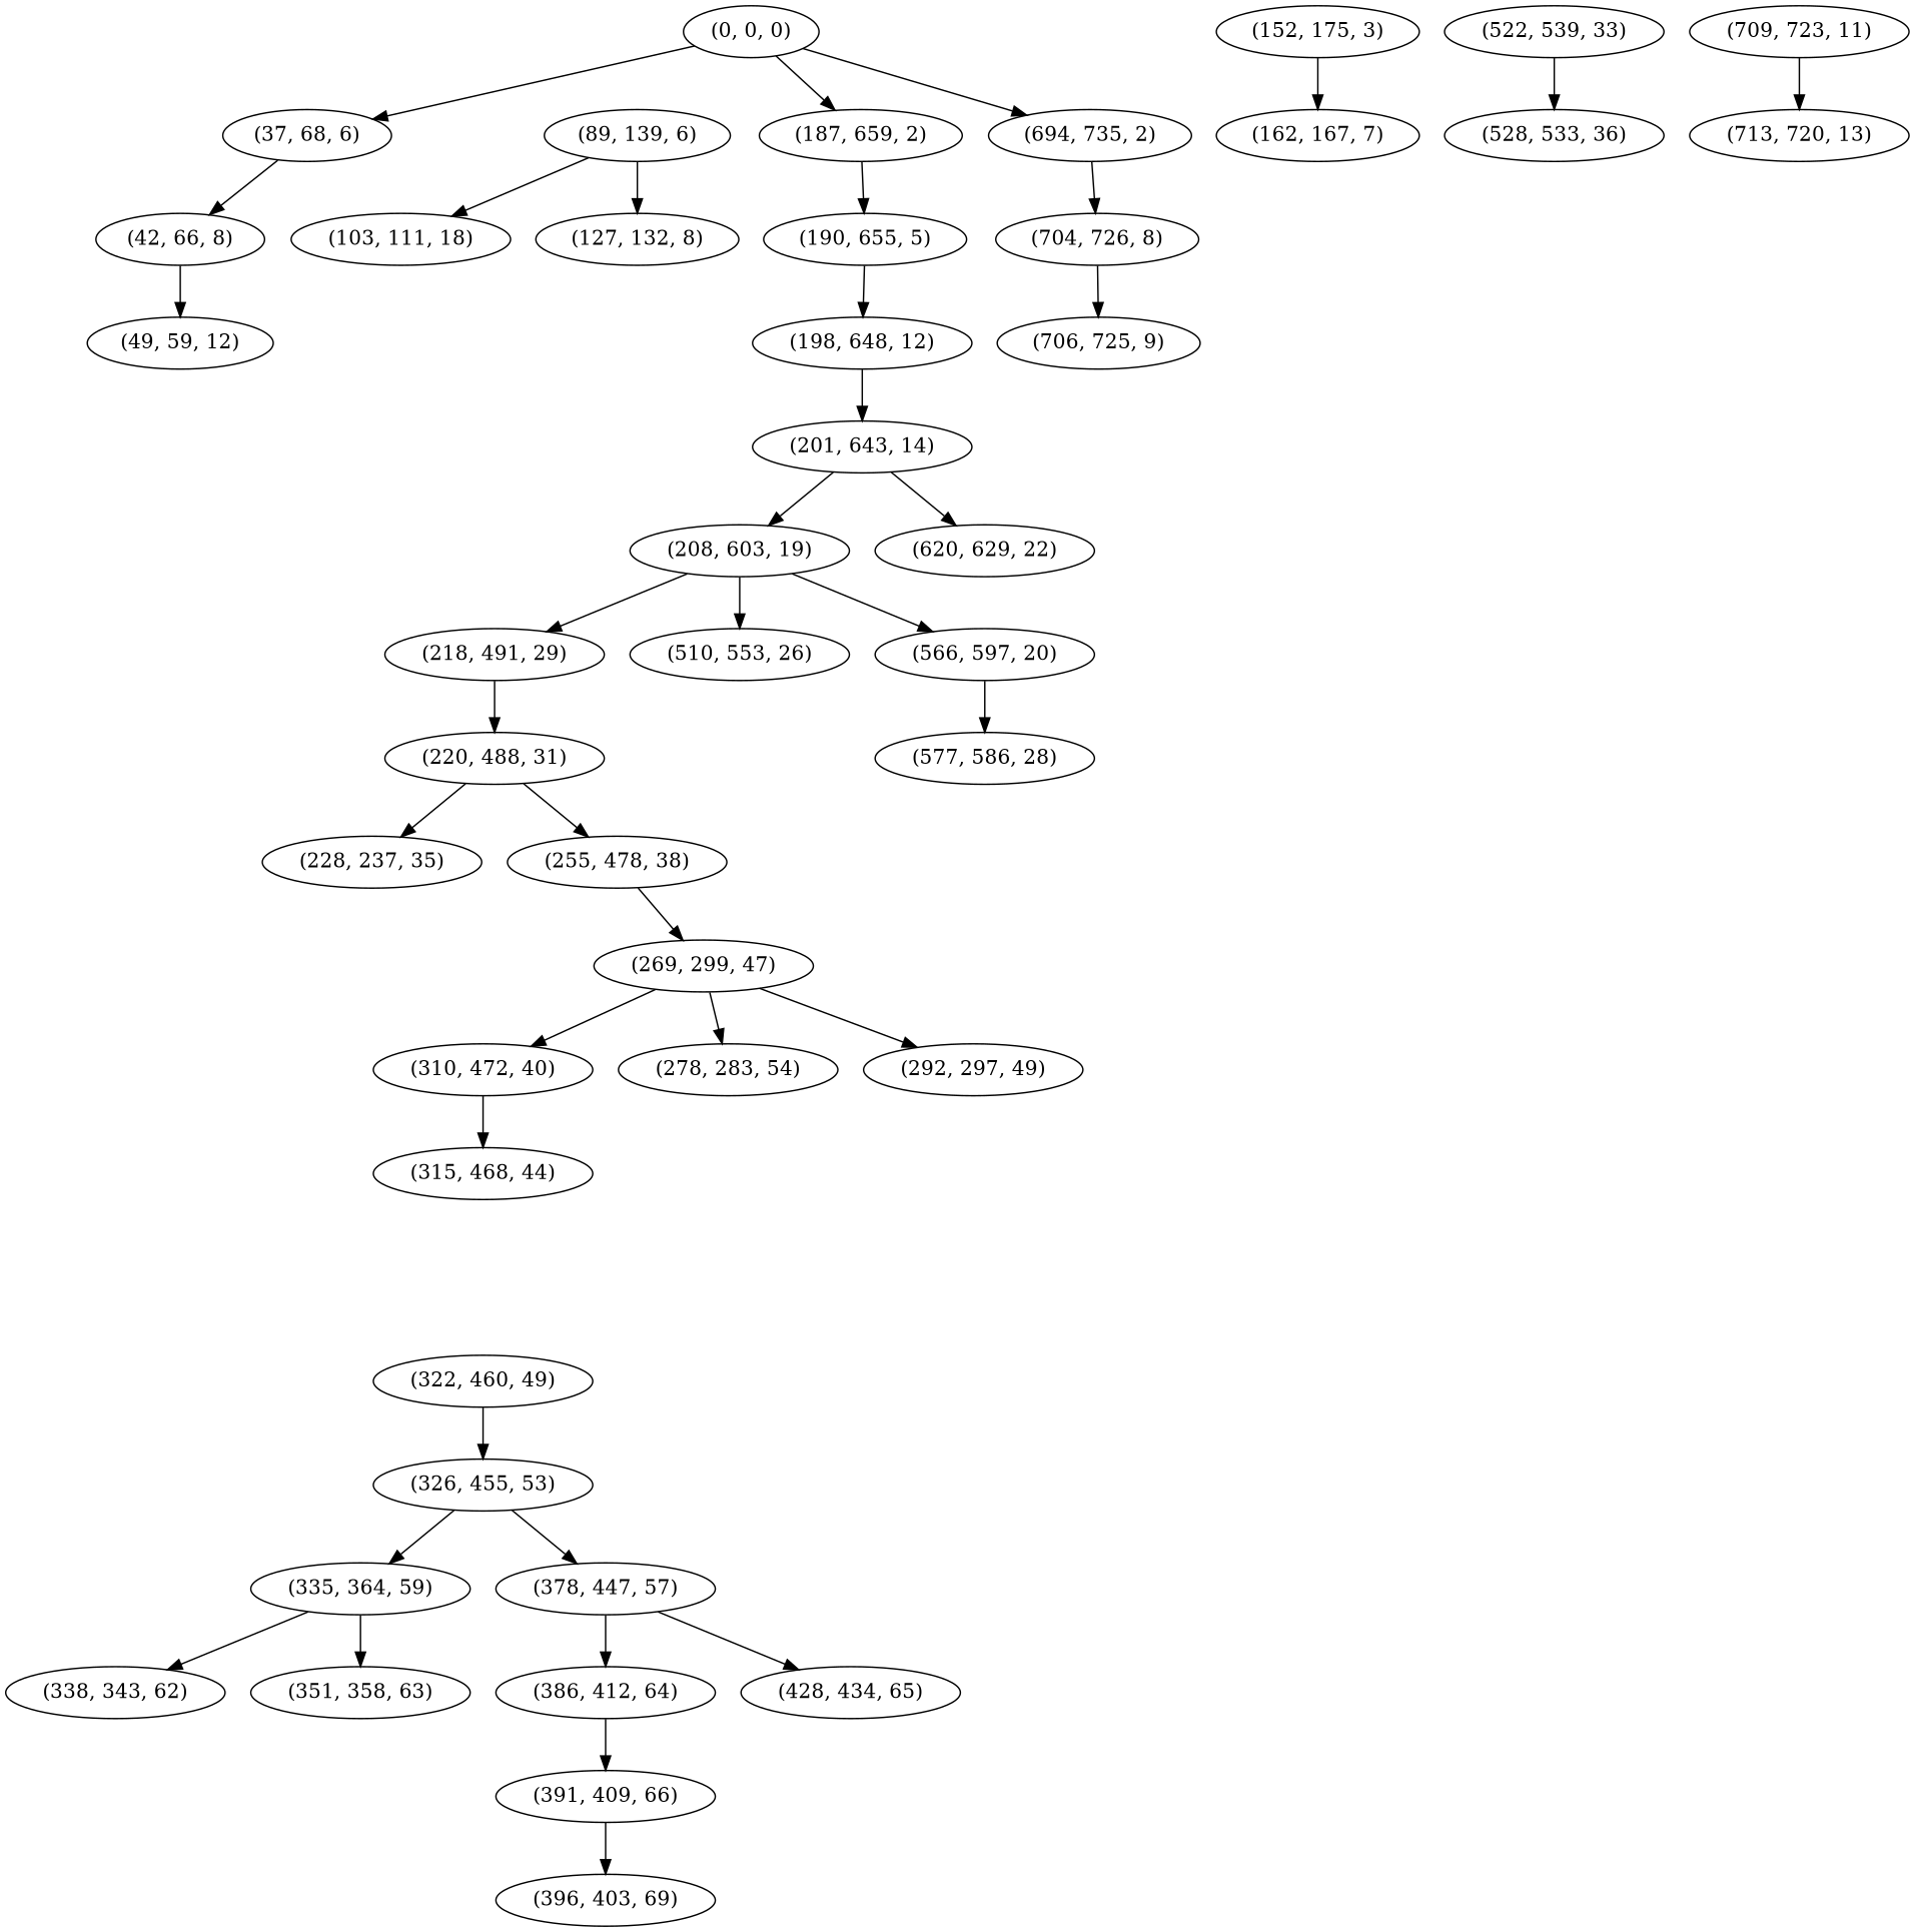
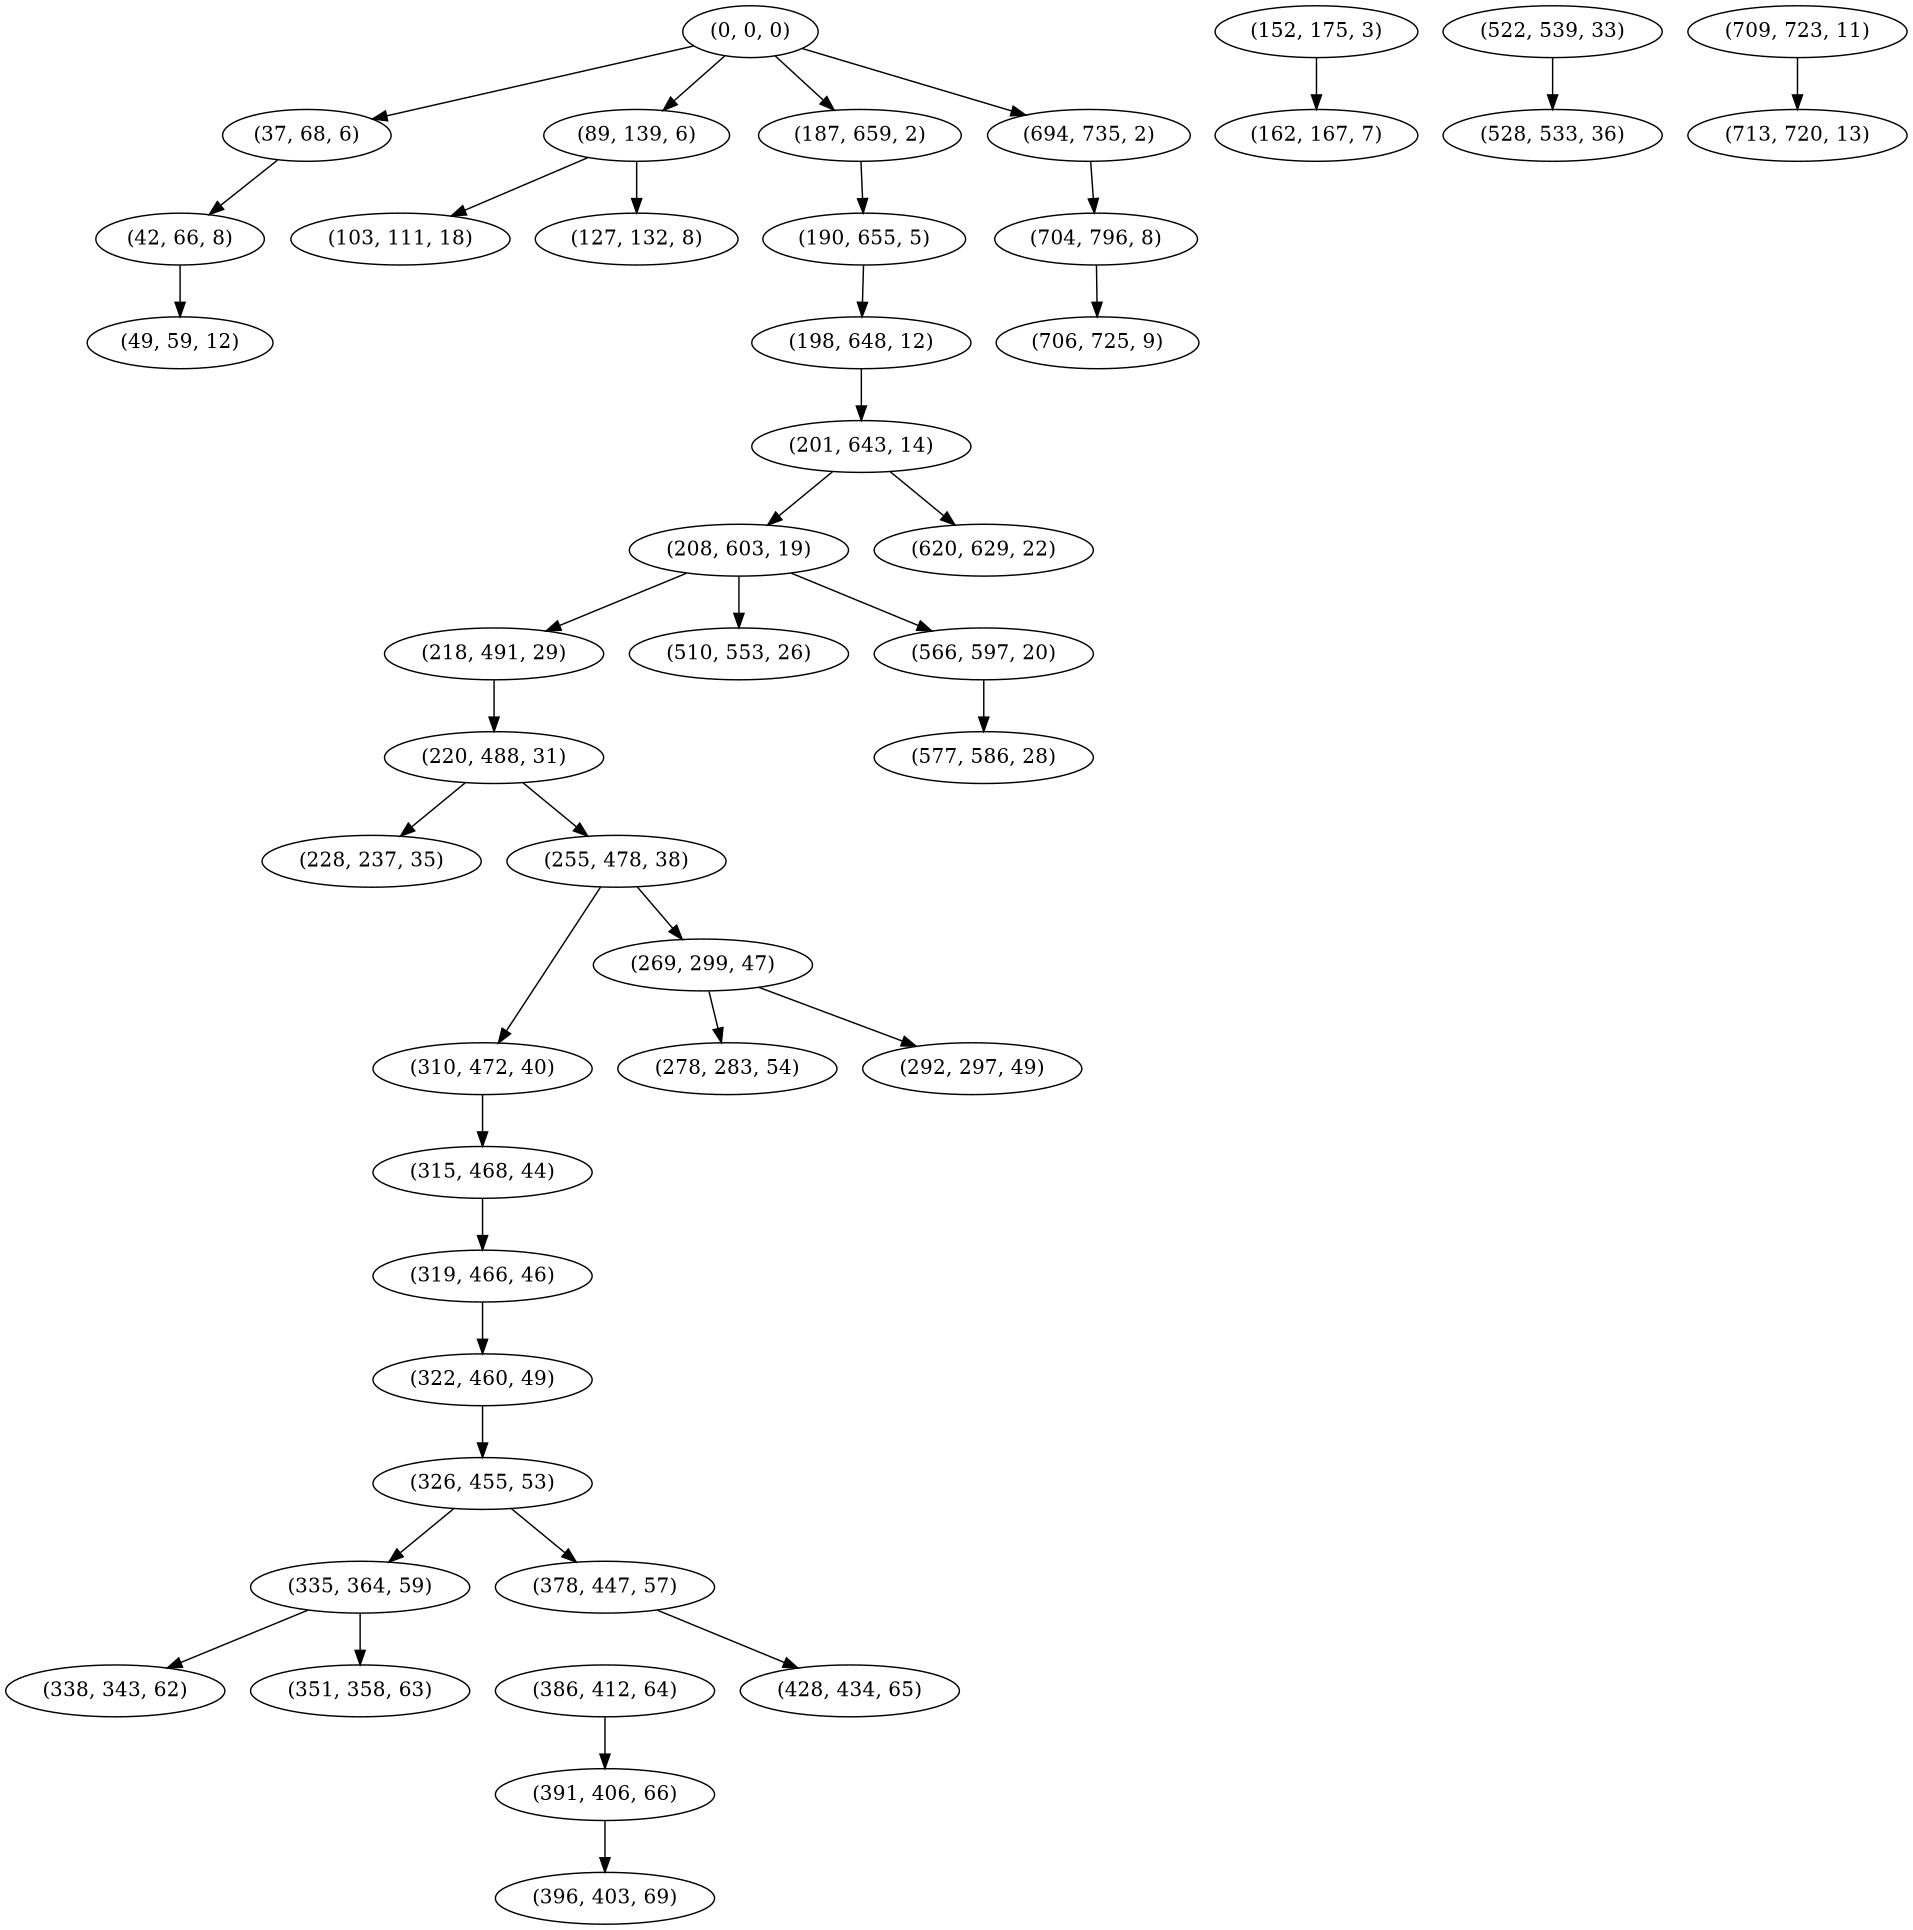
  digraph {
    "(0, 0, 0)"
    "(37, 68, 6)"
    "(89, 139, 6)"
    "(187, 659, 2)"
    "(694, 735, 2)"
    "(42, 66, 8)"
    "(103, 111, 18)"
    "(127, 132, 8)"
    "(152, 175, 3)"
    "(162, 167, 7)"
    "(190, 655, 5)"
-   "(704, 726, 8)"
+   "(704, 726, 8)" [label="(704, 796, 8)"]
    "(49, 59, 12)"
    "(198, 648, 12)"
    "(201, 643, 14)"
    "(208, 603, 19)"
    "(620, 629, 22)"
    "(218, 491, 29)"
    "(510, 553, 26)"
    "(566, 597, 20)"
    "(220, 488, 31)"
    "(577, 586, 28)"
    "(228, 237, 35)"
    "(255, 478, 38)"
    "(269, 299, 47)"
    "(310, 472, 40)"
    "(278, 283, 54)"
    "(292, 297, 49)"
    "(315, 468, 44)"
+   "(319, 466, 46)"
    "(322, 460, 49)"
    "(326, 455, 53)"
    "(335, 364, 59)"
    "(378, 447, 57)"
    "(338, 343, 62)"
    "(351, 358, 63)"
    "(386, 412, 64)"
    "(428, 434, 65)"
-   "(391, 406, 66)" [label="(391, 409, 66)"]
+   "(391, 406, 66)"
    "(396, 403, 69)"
    "(522, 539, 33)"
    "(528, 533, 36)"
    "(706, 725, 9)"
    "(709, 723, 11)"
    "(713, 720, 13)"
    "(0, 0, 0)" -> "(37, 68, 6)"
+   "(0, 0, 0)" -> "(89, 139, 6)"
    "(0, 0, 0)" -> "(187, 659, 2)"
    "(0, 0, 0)" -> "(694, 735, 2)"
    "(37, 68, 6)" -> "(42, 66, 8)"
    "(89, 139, 6)" -> "(103, 111, 18)"
    "(89, 139, 6)" -> "(127, 132, 8)"
    "(187, 659, 2)" -> "(190, 655, 5)"
    "(694, 735, 2)" -> "(704, 726, 8)"
    "(42, 66, 8)" -> "(49, 59, 12)"
    "(152, 175, 3)" -> "(162, 167, 7)"
    "(190, 655, 5)" -> "(198, 648, 12)"
    "(704, 726, 8)" -> "(706, 725, 9)"
    "(198, 648, 12)" -> "(201, 643, 14)"
    "(201, 643, 14)" -> "(208, 603, 19)"
    "(201, 643, 14)" -> "(620, 629, 22)"
    "(208, 603, 19)" -> "(218, 491, 29)"
    "(208, 603, 19)" -> "(510, 553, 26)"
    "(208, 603, 19)" -> "(566, 597, 20)"
    "(218, 491, 29)" -> "(220, 488, 31)"
    "(566, 597, 20)" -> "(577, 586, 28)"
    "(220, 488, 31)" -> "(228, 237, 35)"
    "(220, 488, 31)" -> "(255, 478, 38)"
    "(255, 478, 38)" -> "(269, 299, 47)"
-   "(269, 299, 47)" -> "(310, 472, 40)"
+   "(255, 478, 38)" -> "(310, 472, 40)"
    "(269, 299, 47)" -> "(278, 283, 54)"
    "(269, 299, 47)" -> "(292, 297, 49)"
    "(310, 472, 40)" -> "(315, 468, 44)"
+   "(315, 468, 44)" -> "(319, 466, 46)"
+   "(319, 466, 46)" -> "(322, 460, 49)"
    "(322, 460, 49)" -> "(326, 455, 53)"
    "(326, 455, 53)" -> "(335, 364, 59)"
    "(326, 455, 53)" -> "(378, 447, 57)"
    "(335, 364, 59)" -> "(338, 343, 62)"
    "(335, 364, 59)" -> "(351, 358, 63)"
-   "(378, 447, 57)" -> "(386, 412, 64)"
    "(378, 447, 57)" -> "(428, 434, 65)"
    "(386, 412, 64)" -> "(391, 406, 66)"
    "(391, 406, 66)" -> "(396, 403, 69)"
    "(522, 539, 33)" -> "(528, 533, 36)"
    "(709, 723, 11)" -> "(713, 720, 13)"
  }
